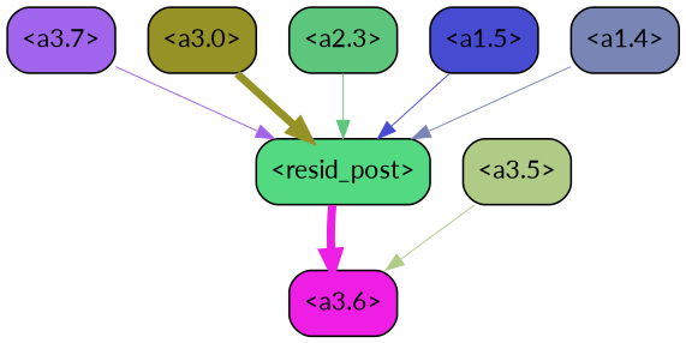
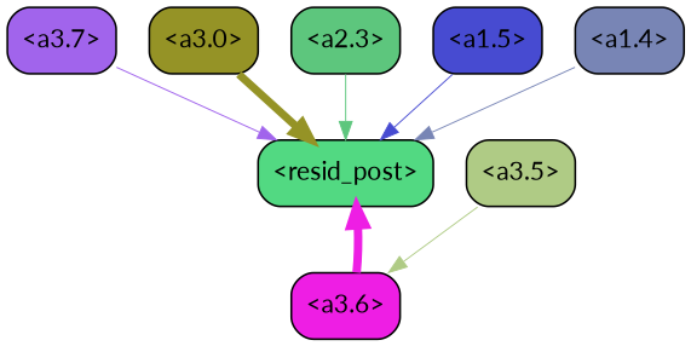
  strict digraph {
    fontname=Lato
    splines=true
    node [color=black fontname=Lato shape=box style="filled, rounded"]
    edge [fontname=Lato penwidth=0.6]
    "<a3.7>" [fillcolor="#a164ec"]
    "<resid_post>" [fillcolor="#52d982"]
    "<a3.6>" [fillcolor="#ee1ee4"]
    "<a3.5>" [fillcolor="#afcb85"]
    "<a3.0>" [fillcolor="#959326"]
    "<a2.3>" [fillcolor="#5dc67d"]
    "<a1.5>" [fillcolor="#474bd1"]
    "<a1.4>" [fillcolor="#7885b5"]
    "<a3.7>" -> "<resid_post>" [color="#a164ec" penwidth=0.6239100098609924]
-   "<resid_post>" -> "<a3.6>" [color="#ee1ee4" penwidth=4.569062113761902]
+   "<a3.6>" -> "<resid_post>" [color="#ee1ee4" penwidth=4.569062113761902]
    "<a3.5>" -> "<a3.6>" [color="#afcb85"]
    "<a3.0>" -> "<resid_post>" [color="#959326" penwidth=4.283544182777405]
    "<a2.3>" -> "<resid_post>" [color="#5dc67d"]
    "<a1.5>" -> "<resid_post>" [color="#474bd1"]
    "<a1.4>" -> "<resid_post>" [color="#7885b5"]
  }
